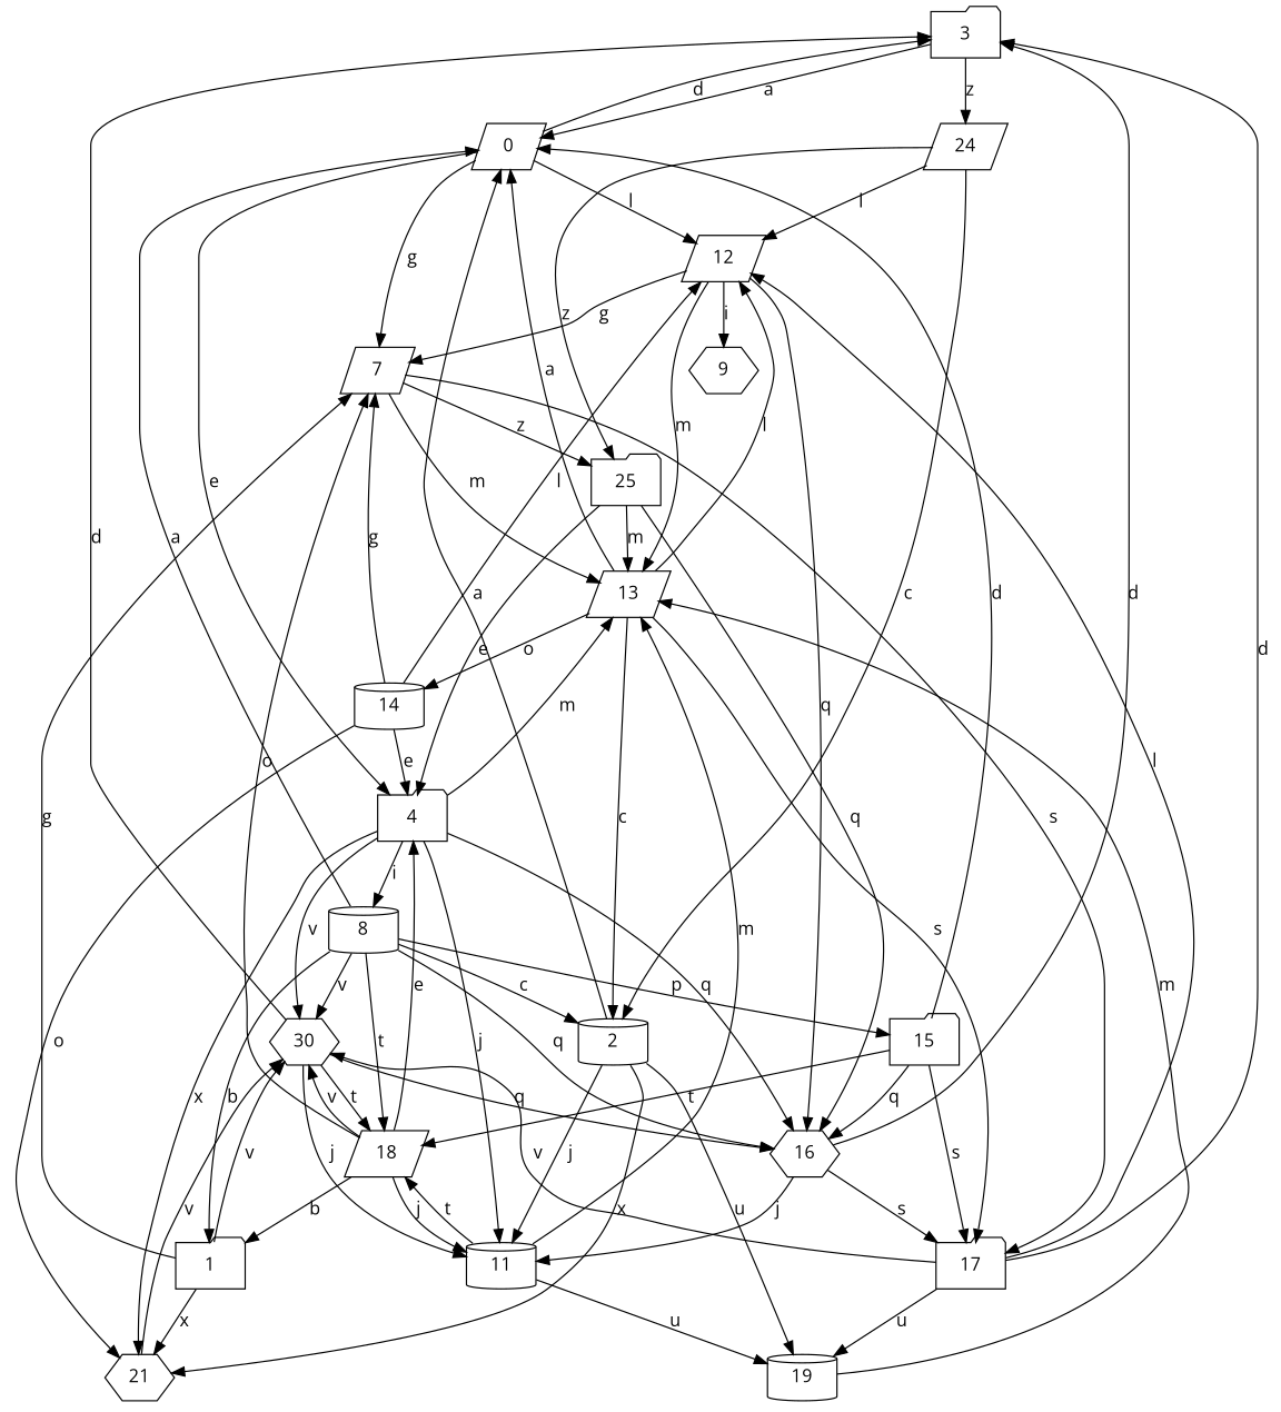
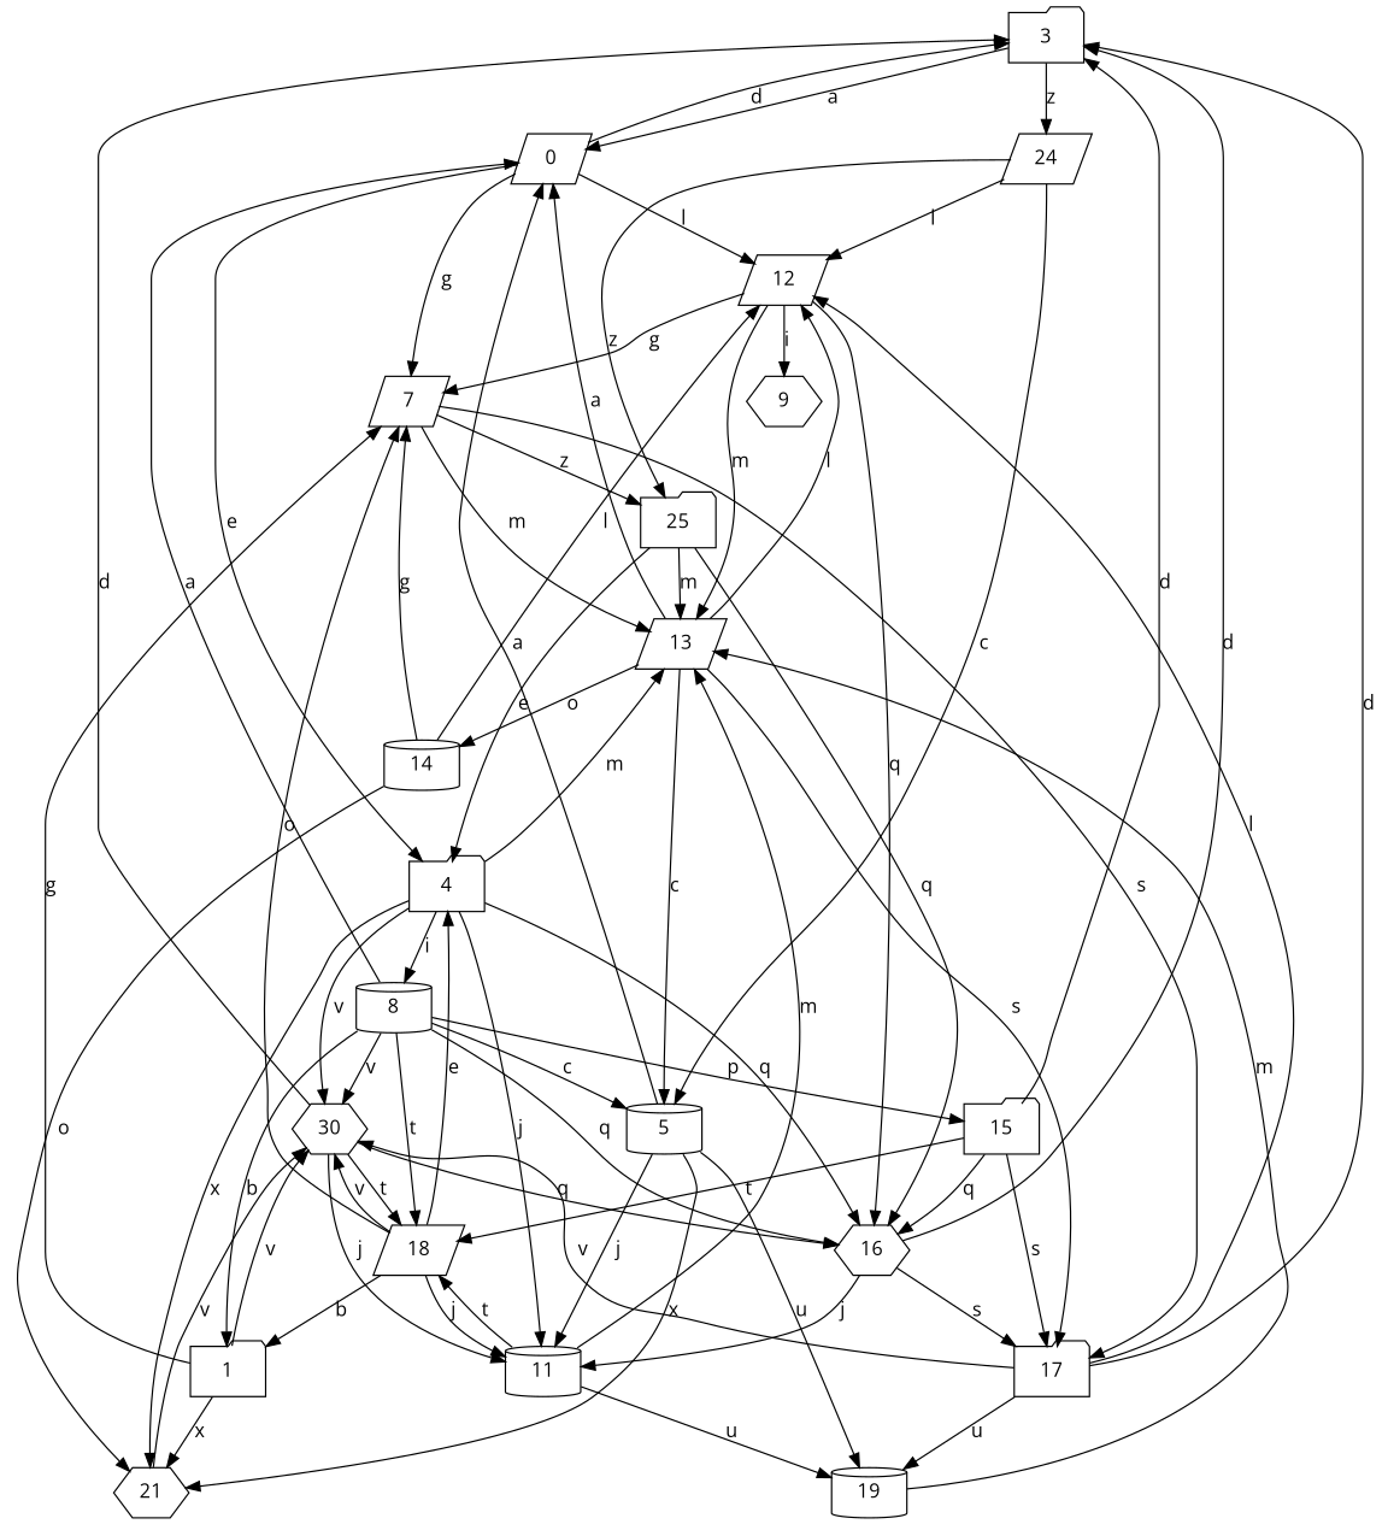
  strict digraph {
    fontname="Open Sans"
    node [fontname="Open Sans" shape=folder]
    edge [fontname="Open Sans"]
    3
    0 [shape=parallelogram]
    4
    7 [shape=parallelogram]
    12 [shape=parallelogram]
    24 [shape=parallelogram]
    n7 [label=30 shape=hexagon]
    21 [shape=hexagon]
    11 [shape=cylinder]
    8 [shape=cylinder]
    13 [shape=parallelogram]
    16 [shape=hexagon]
    17
    25
    9 [shape=hexagon]
    1
    18 [shape=parallelogram]
-   2 [shape=cylinder]
+   2 [shape=cylinder label=5]
    19 [shape=cylinder]
    15
    14 [shape=cylinder]
    3 -> 0 [label=a]
    3 -> 24 [label=z]
    0 -> 3 [label=d]
    0 -> 4 [label=e]
    0 -> 7 [label=g]
    0 -> 12 [label=l]
    4 -> n7 [label=v]
    4 -> 21 [label=x]
    4 -> 11 [label=j]
    4 -> 8 [label=i]
    4 -> 13 [label=m]
    4 -> 16 [label=q]
    7 -> 13 [label=m]
    7 -> 17 [label=s]
    7 -> 25 [label=z]
    12 -> 7 [label=g]
    12 -> 13 [label=m]
    12 -> 16 [label=q]
    12 -> 9 [label=i]
    24 -> 12 [label=l]
    24 -> 25 [label=z]
    24 -> 2 [label=c]
    n7 -> 3 [label=d]
    n7 -> 11 [label=j]
    n7 -> 16 [label=q]
    n7 -> 18 [label=t]
    21 -> n7 [label=v]
    11 -> 13 [label=m]
    11 -> 18 [label=t]
    11 -> 19 [label=u]
    8 -> 0 [label=a]
    8 -> n7 [label=v]
    8 -> 16 [label=q]
    8 -> 1 [label=b]
    8 -> 18 [label=t]
    8 -> 2 [label=c]
    8 -> 15 [label=p]
    13 -> 0 [label=a]
    13 -> 12 [label=l]
    13 -> 17 [label=s]
    13 -> 2 [label=c]
    13 -> 14 [label=o]
    16 -> 3 [label=d]
    16 -> 11 [label=j]
    16 -> 17 [label=s]
    17 -> 3 [label=d]
    17 -> 12 [label=l]
    17 -> n7 [label=v]
    17 -> 19 [label=u]
    25 -> 4 [label=e]
    25 -> 13 [label=m]
    25 -> 16 [label=q]
    1 -> 7 [label=g]
    1 -> n7 [label=v]
    1 -> 21 [label=x]
    18 -> 4 [label=e]
    18 -> 7 [label=o]
    18 -> n7 [label=v]
    18 -> 11 [label=j]
    18 -> 1 [label=b]
    2 -> 0 [label=a]
    2 -> 21 [label=x]
    2 -> 11 [label=j]
    2 -> 19 [label=u]
    19 -> 13 [label=m]
-   15 -> 0 [label=d]
+   15 -> 3 [label=d]
    15 -> 16 [label=q]
    15 -> 17 [label=s]
    15 -> 18 [label=t]
-   14 -> 4 [label=e]
    14 -> 7 [label=g]
    14 -> 12 [label=l]
    14 -> 21 [label=o]
  }
